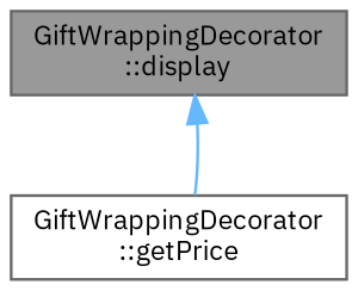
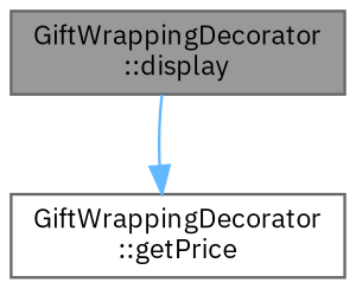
  digraph {
    rankdir=TB
    fontname="IBM Plex Sans"
    node [fontname="IBM Plex Sans" fontsize=10 shape=box style=filled]
    n1 [color=gray40 fillcolor=grey60 fontcolor=black height=0.2 label="GiftWrappingDecorator\l::display" width=0.4]
    n2 [color=grey40 fillcolor=white height=0.2 label="GiftWrappingDecorator\l::getPrice" width=0.4]
-   n2 -> n1 [color=steelblue1 fontname="IBM Plex Sans" fontsize=10 labelfontname=Helvetica labelfontsize=10 style=solid]
+   n1 -> n2 [color=steelblue1 fontname="IBM Plex Sans" fontsize=10 labelfontname=Helvetica labelfontsize=10 style=solid]
  }
